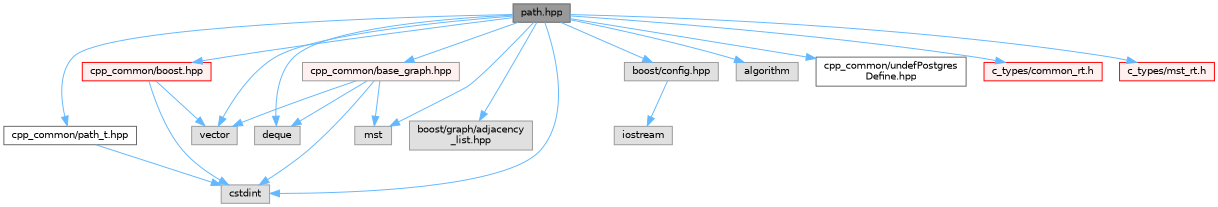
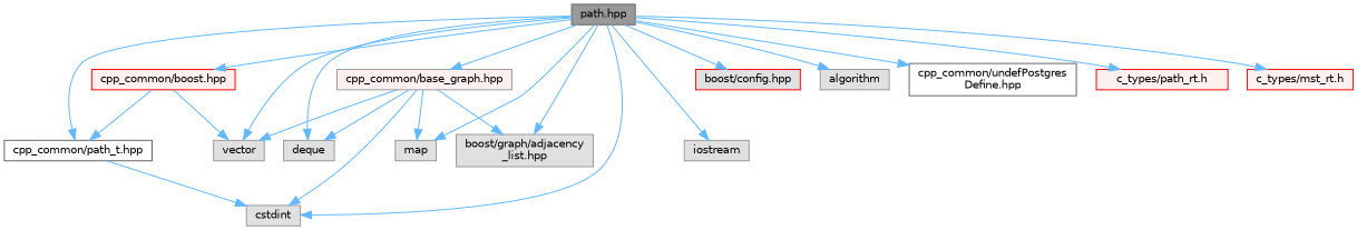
  digraph {
    node [color=grey60 fillcolor="#E0E0E0" fontname=Helvetica fontsize=10 shape=box style=filled]
    edge [color=steelblue1 fontname=Helvetica fontsize=10 labelfontname=Helvetica labelfontsize=10 style=solid]
    n1 [color=gray40 fillcolor=grey60 fontcolor=black height=0.2 label="path.hpp" width=0.4]
    n2 [height=0.2 label=deque width=0.4]
    n3 [height=0.2 label=vector width=0.4]
    n4 [height=0.2 label=iostream width=0.4]
    n5 [height=0.2 label=algorithm width=0.4]
-   n6 [height=0.2 label=mst width=0.4]
+   n6 [height=0.2 label=map width=0.4]
    n7 [height=0.2 label=cstdint width=0.4]
    n8 [color=grey40 fillcolor=white height=0.2 label="cpp_common/undefPostgres\lDefine.hpp" width=0.4]
-   n9 [height=0.2 label="boost/config.hpp" width=0.4]
+   n9 [color=red height=0.2 label="boost/config.hpp" width=0.4]
    n10 [height=0.2 label="boost/graph/adjacency\l_list.hpp" width=0.4]
-   n11 [color=red fillcolor="#FFF0F0" height=0.2 label="c_types/common_rt.h" width=0.4]
+   n11 [color=red fillcolor="#FFF0F0" height=0.2 label="c_types/path_rt.h" width=0.4]
    n12 [color=red fillcolor="#FFF0F0" height=0.2 label="c_types/mst_rt.h" width=0.4]
    n13 [color=grey40 fillcolor=white height=0.2 label="cpp_common/path_t.hpp" width=0.4]
    n14 [fillcolor="#FFF0F0" height=0.2 label="cpp_common/base_graph.hpp" width=0.4]
    n15 [color=red fillcolor="#FFF0F0" height=0.2 label="cpp_common/boost.hpp" width=0.4]
    n1 -> n2
    n1 -> n3
-   n9 -> n4
+   n1 -> n4
    n1 -> n5
    n1 -> n6
    n1 -> n7
    n1 -> n8
    n1 -> n9
    n1 -> n10
    n1 -> n11
    n1 -> n12
    n1 -> n13
    n1 -> n14
    n1 -> n15
    n13 -> n7
    n14 -> n2
    n14 -> n3
    n14 -> n6
    n14 -> n7
+   n14 -> n10
    n15 -> n3
-   n15 -> n7
+   n15 -> n13
  }
